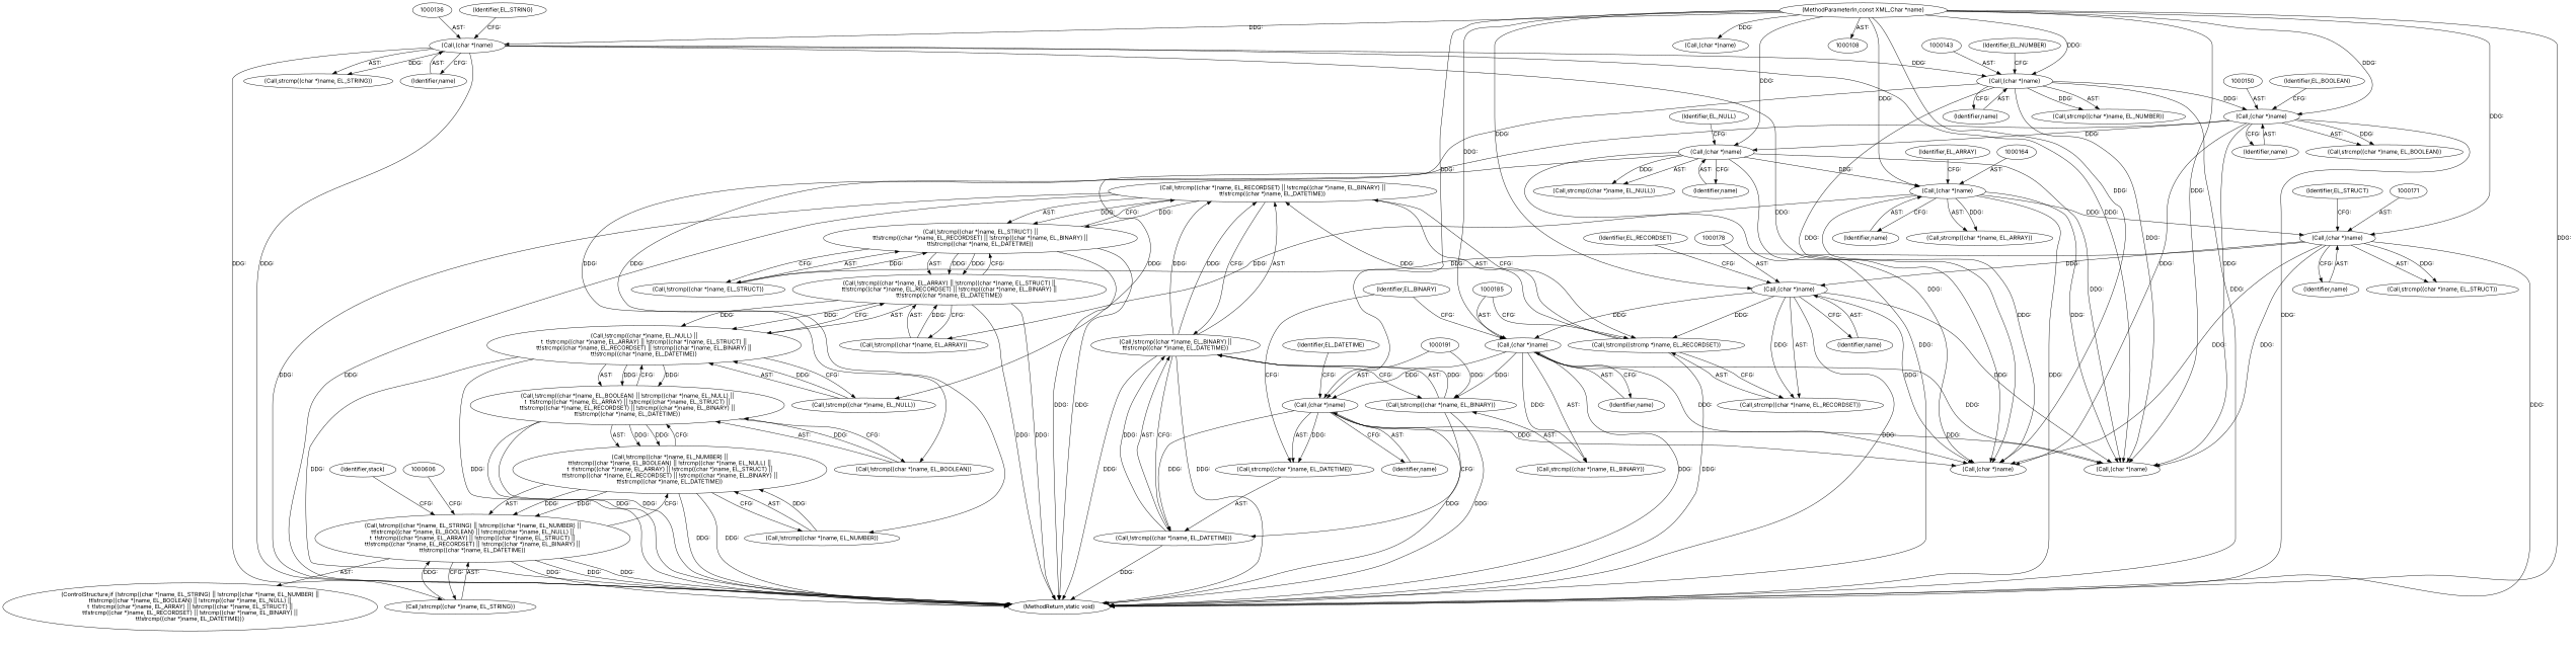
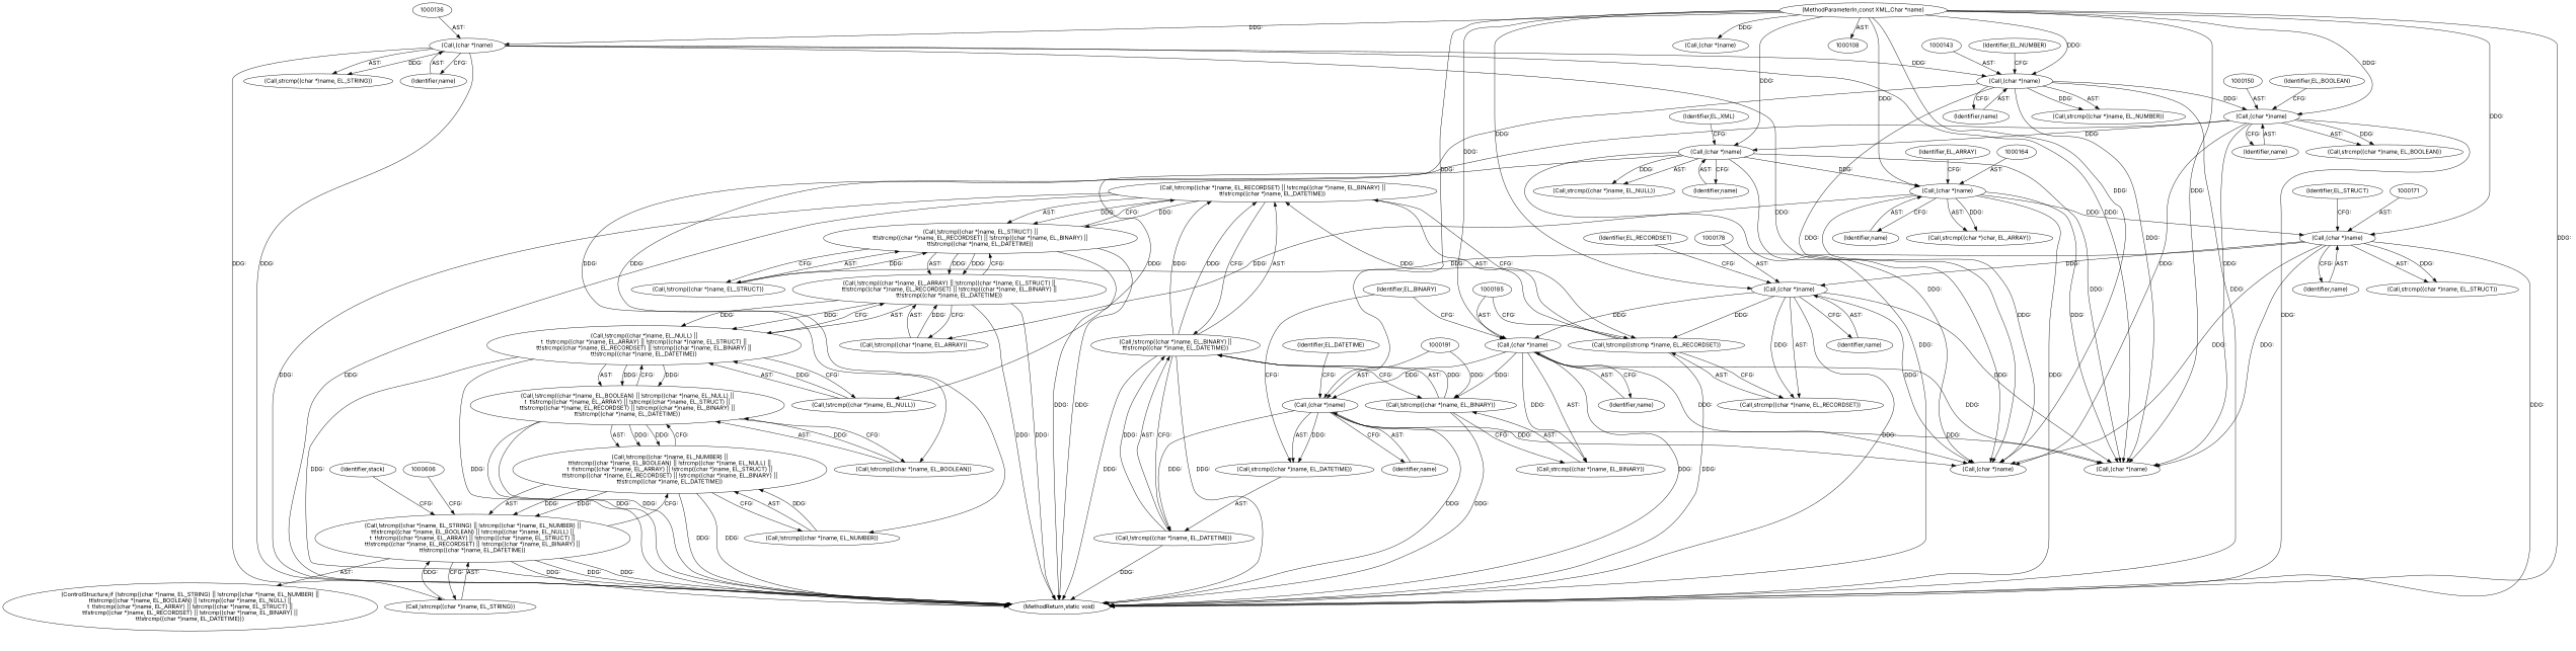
  digraph {
    fontname=Inter
    node [fontname=Inter]
    edge [fontname=Inter]
    n1 [label="(Call,!strcmp((char *)name, EL_RECORDSET) || !strcmp((char *)name, EL_BINARY) ||\n\t\t!strcmp((char *)name, EL_DATETIME))"]
    n2 [label="(Call,!strcmp((strcmp *)name, EL_RECORDSET))"]
    n3 [label="(Call,!strcmp((char *)name, EL_BINARY) ||\n\t\t!strcmp((char *)name, EL_DATETIME))"]
    n4 [label="(Call,!strcmp((char *)name, EL_STRUCT) ||\n\t\t!strcmp((char *)name, EL_RECORDSET) || !strcmp((char *)name, EL_BINARY) ||\n\t\t!strcmp((char *)name, EL_DATETIME))"]
    n5 [label="(MethodReturn,static void)"]
    n6 [label="(Call,strcmp((char *)name, EL_RECORDSET))"]
    n7 [label="(Call,!strcmp((char *)name, EL_BINARY))"]
    n8 [label="(Call,!strcmp((char *)name, EL_DATETIME))"]
    n9 [label="(Call,!strcmp((char *)name, EL_STRUCT))"]
    n10 [label="(Call,!strcmp((char *)name, EL_ARRAY) || !strcmp((char *)name, EL_STRUCT) ||\n\t\t!strcmp((char *)name, EL_RECORDSET) || !strcmp((char *)name, EL_BINARY) ||\n\t\t!strcmp((char *)name, EL_DATETIME))"]
    n11 [label="(Call,(char *)name)"]
    n12 [label="(Call,(char *)name)"]
    n13 [label="(Call,(char *)name)"]
    n14 [label="(Call,(char *)name)"]
    n15 [label="(Identifier,name)"]
    n16 [label="(Call,(char *)name)"]
    n17 [label="(Call,strcmp((char *)name, EL_BINARY))"]
    n18 [label="(Identifier,name)"]
    n19 [label="(Call,(char *)name)"]
    n20 [label="(Identifier,name)"]
    n21 [label="(Call,strcmp((char *)name, EL_STRUCT))"]
    n22 [label="(Call,(char *)name)"]
    n23 [label="(Identifier,name)"]
    n24 [label="(Call,!strcmp((char *)name, EL_ARRAY))"]
-   n25 [label="(Call,strcmp((char *)name, EL_ARRAY))"]
+   n25 [label="(Call,strcmp((char *)char, EL_ARRAY))"]
    n26 [label="(Call,(char *)name)"]
    n27 [label="(Call,strcmp((char *)name, EL_NULL))"]
    n28 [label="(Identifier,name)"]
    n29 [label="(Call,!strcmp((char *)name, EL_NULL))"]
    n30 [label="(Call,!strcmp((char *)name, EL_NULL) ||\n\t  \t!strcmp((char *)name, EL_ARRAY) || !strcmp((char *)name, EL_STRUCT) ||\n\t\t!strcmp((char *)name, EL_RECORDSET) || !strcmp((char *)name, EL_BINARY) ||\n\t\t!strcmp((char *)name, EL_DATETIME))"]
    n31 [label="(Call,(char *)name)"]
    n32 [label="(Call,!strcmp((char *)name, EL_BOOLEAN))"]
    n33 [label="(Call,strcmp((char *)name, EL_BOOLEAN))"]
    n34 [label="(Identifier,name)"]
    n35 [label="(Call,!strcmp((char *)name, EL_BOOLEAN) || !strcmp((char *)name, EL_NULL) ||\n\t  \t!strcmp((char *)name, EL_ARRAY) || !strcmp((char *)name, EL_STRUCT) ||\n\t\t!strcmp((char *)name, EL_RECORDSET) || !strcmp((char *)name, EL_BINARY) ||\n\t\t!strcmp((char *)name, EL_DATETIME))"]
    n36 [label="(Call,(char *)name)"]
    n37 [label="(Call,!strcmp((char *)name, EL_NUMBER))"]
    n38 [label="(Identifier,name)"]
    n39 [label="(Call,strcmp((char *)name, EL_NUMBER))"]
    n40 [label="(Call,!strcmp((char *)name, EL_NUMBER) ||\n\t\t!strcmp((char *)name, EL_BOOLEAN) || !strcmp((char *)name, EL_NULL) ||\n\t  \t!strcmp((char *)name, EL_ARRAY) || !strcmp((char *)name, EL_STRUCT) ||\n\t\t!strcmp((char *)name, EL_RECORDSET) || !strcmp((char *)name, EL_BINARY) ||\n\t\t!strcmp((char *)name, EL_DATETIME))"]
    n41 [label="(Call,(char *)name)"]
    n42 [label="(Identifier,name)"]
    n43 [label="(Call,strcmp((char *)name, EL_STRING))"]
    n44 [label="(Call,!strcmp((char *)name, EL_STRING))"]
    n45 [label="(Call,!strcmp((char *)name, EL_STRING) || !strcmp((char *)name, EL_NUMBER) ||\n\t\t!strcmp((char *)name, EL_BOOLEAN) || !strcmp((char *)name, EL_NULL) ||\n\t  \t!strcmp((char *)name, EL_ARRAY) || !strcmp((char *)name, EL_STRUCT) ||\n\t\t!strcmp((char *)name, EL_RECORDSET) || !strcmp((char *)name, EL_BINARY) ||\n\t\t!strcmp((char *)name, EL_DATETIME))"]
    n46 [label="(MethodParameterIn,const XML_Char *name)"]
    n47 [label="(Call,(char *)name)"]
    1000108
    n49 [label="(Call,strcmp((char *)name, EL_DATETIME))"]
    n50 [label="(Identifier,name)"]
    n51 [label="(ControlStructure,if (!strcmp((char *)name, EL_STRING) || !strcmp((char *)name, EL_NUMBER) ||\n\t\t!strcmp((char *)name, EL_BOOLEAN) || !strcmp((char *)name, EL_NULL) ||\n\t  \t!strcmp((char *)name, EL_ARRAY) || !strcmp((char *)name, EL_STRUCT) ||\n\t\t!strcmp((char *)name, EL_RECORDSET) || !strcmp((char *)name, EL_BINARY) ||\n\t\t!strcmp((char *)name, EL_DATETIME)))"]
    n52 [label="(Identifier,EL_BINARY)"]
    n53 [label="(Identifier,EL_NUMBER)"]
    n54 [label="(Identifier,EL_DATETIME)"]
    n55 [label="(Identifier,EL_ARRAY)"]
    n56 [label="(Identifier,EL_BOOLEAN)"]
    n57 [label="(Identifier,EL_RECORDSET)"]
-   n58 [label="(Identifier,EL_NULL)"]
-   n59 [label="(Identifier,EL_STRING)"]
+   n58 [label="(Identifier,EL_XML)"]
    n60 [label="(Identifier,stack)"]
    n61 [label="(Identifier,EL_STRUCT)"]
    1000185
    1000178
    1000171
    1000164
    1000150
    1000143
    1000136
    1000191
    1000606
    n1 -> n2 [label="CFG: "]
    n1 -> n3 [label="CFG: "]
    n1 -> n4 [label="AST: "]
    n1 -> n4 [label="DDG: "]
    n1 -> n4 [label="DDG: "]
    n1 -> n5 [label="DDG: "]
    n1 -> n5 [label="DDG: "]
    n2 -> n1 [label="AST: "]
    n2 -> n1 [label="DDG: "]
    n2 -> n5 [label="DDG: "]
    n2 -> n6 [label="CFG: "]
    n3 -> n1 [label="AST: "]
    n3 -> n1 [label="DDG: "]
    n3 -> n1 [label="DDG: "]
    n3 -> n5 [label="DDG: "]
    n3 -> n5 [label="DDG: "]
    n3 -> n7 [label="CFG: "]
    n3 -> n8 [label="CFG: "]
    n4 -> n1 [label="CFG: "]
    n4 -> n5 [label="DDG: "]
    n4 -> n5 [label="DDG: "]
    n4 -> n9 [label="CFG: "]
    n4 -> n10 [label="AST: "]
    n4 -> n10 [label="DDG: "]
    n4 -> n10 [label="DDG: "]
    n6 -> n2 [label="AST: "]
    n7 -> n3 [label="AST: "]
    n7 -> n3 [label="DDG: "]
    n7 -> n5 [label="DDG: "]
-   n7 -> n8 [label="CFG: "]
+   n7 -> n17 [label="CFG: "]
    n8 -> n3 [label="AST: "]
    n8 -> n3 [label="DDG: "]
    n8 -> n5 [label="DDG: "]
    n9 -> n4 [label="AST: "]
    n9 -> n4 [label="DDG: "]
    n10 -> n4 [label="CFG: "]
    n10 -> n5 [label="DDG: "]
    n10 -> n5 [label="DDG: "]
    n10 -> n24 [label="CFG: "]
    n10 -> n30 [label="AST: "]
    n10 -> n30 [label="DDG: "]
    n10 -> n30 [label="DDG: "]
    n11 -> n2 [label="DDG: "]
    n11 -> n5 [label="DDG: "]
    n11 -> n6 [label="AST: "]
    n11 -> n6 [label="DDG: "]
    n11 -> n12 [label="DDG: "]
    n11 -> n13 [label="DDG: "]
    n11 -> n14 [label="DDG: "]
    n11 -> n15 [label="CFG: "]
    n12 -> n5 [label="DDG: "]
    n12 -> n7 [label="DDG: "]
    n12 -> n13 [label="DDG: "]
    n12 -> n14 [label="DDG: "]
    n12 -> n16 [label="DDG: "]
    n12 -> n17 [label="AST: "]
    n12 -> n17 [label="DDG: "]
    n12 -> n18 [label="CFG: "]
    n15 -> n11 [label="AST: "]
    n16 -> n5 [label="DDG: "]
    n16 -> n8 [label="DDG: "]
    n16 -> n13 [label="DDG: "]
    n16 -> n14 [label="DDG: "]
    n16 -> n49 [label="AST: "]
    n16 -> n49 [label="DDG: "]
    n16 -> n50 [label="CFG: "]
    n17 -> n7 [label="AST: "]
    n18 -> n12 [label="AST: "]
    n19 -> n5 [label="DDG: "]
    n19 -> n9 [label="DDG: "]
    n19 -> n11 [label="DDG: "]
    n19 -> n13 [label="DDG: "]
    n19 -> n14 [label="DDG: "]
    n19 -> n20 [label="CFG: "]
    n19 -> n21 [label="AST: "]
    n19 -> n21 [label="DDG: "]
    n20 -> n19 [label="AST: "]
    n22 -> n5 [label="DDG: "]
    n22 -> n13 [label="DDG: "]
    n22 -> n14 [label="DDG: "]
    n22 -> n19 [label="DDG: "]
    n22 -> n23 [label="CFG: "]
    n22 -> n24 [label="DDG: "]
    n22 -> n25 [label="AST: "]
    n22 -> n25 [label="DDG: "]
    n23 -> n22 [label="AST: "]
    n24 -> n10 [label="AST: "]
    n24 -> n10 [label="DDG: "]
    n26 -> n5 [label="DDG: "]
    n26 -> n13 [label="DDG: "]
    n26 -> n14 [label="DDG: "]
    n26 -> n22 [label="DDG: "]
    n26 -> n27 [label="AST: "]
    n26 -> n27 [label="DDG: "]
    n26 -> n28 [label="CFG: "]
    n26 -> n29 [label="DDG: "]
    n28 -> n26 [label="AST: "]
    n29 -> n30 [label="AST: "]
    n29 -> n30 [label="DDG: "]
    n30 -> n5 [label="DDG: "]
    n30 -> n5 [label="DDG: "]
    n30 -> n10 [label="CFG: "]
    n30 -> n29 [label="CFG: "]
    n30 -> n35 [label="AST: "]
    n30 -> n35 [label="DDG: "]
    n30 -> n35 [label="DDG: "]
    n31 -> n5 [label="DDG: "]
    n31 -> n13 [label="DDG: "]
    n31 -> n14 [label="DDG: "]
    n31 -> n26 [label="DDG: "]
    n31 -> n32 [label="DDG: "]
    n31 -> n33 [label="AST: "]
    n31 -> n33 [label="DDG: "]
    n31 -> n34 [label="CFG: "]
    n32 -> n35 [label="AST: "]
    n32 -> n35 [label="DDG: "]
    n34 -> n31 [label="AST: "]
    n35 -> n5 [label="DDG: "]
    n35 -> n5 [label="DDG: "]
    n35 -> n30 [label="CFG: "]
    n35 -> n32 [label="CFG: "]
    n35 -> n40 [label="AST: "]
    n35 -> n40 [label="DDG: "]
    n35 -> n40 [label="DDG: "]
    n36 -> n5 [label="DDG: "]
    n36 -> n13 [label="DDG: "]
    n36 -> n14 [label="DDG: "]
    n36 -> n31 [label="DDG: "]
    n36 -> n37 [label="DDG: "]
    n36 -> n38 [label="CFG: "]
    n36 -> n39 [label="AST: "]
    n36 -> n39 [label="DDG: "]
    n37 -> n40 [label="AST: "]
    n37 -> n40 [label="DDG: "]
    n38 -> n36 [label="AST: "]
    n40 -> n5 [label="DDG: "]
    n40 -> n5 [label="DDG: "]
    n40 -> n35 [label="CFG: "]
    n40 -> n37 [label="CFG: "]
    n40 -> n45 [label="AST: "]
    n40 -> n45 [label="DDG: "]
    n40 -> n45 [label="DDG: "]
    n41 -> n5 [label="DDG: "]
    n41 -> n13 [label="DDG: "]
    n41 -> n14 [label="DDG: "]
    n41 -> n36 [label="DDG: "]
    n41 -> n42 [label="CFG: "]
    n41 -> n43 [label="AST: "]
    n41 -> n43 [label="DDG: "]
    n41 -> n44 [label="DDG: "]
    n42 -> n41 [label="AST: "]
    n44 -> n45 [label="AST: "]
    n44 -> n45 [label="DDG: "]
    n45 -> n5 [label="DDG: "]
    n45 -> n5 [label="DDG: "]
    n45 -> n5 [label="DDG: "]
    n45 -> n40 [label="CFG: "]
    n45 -> n44 [label="CFG: "]
    n45 -> n51 [label="AST: "]
    n46 -> n5 [label="DDG: "]
    n46 -> n11 [label="DDG: "]
    n46 -> n12 [label="DDG: "]
    n46 -> n13 [label="DDG: "]
    n46 -> n14 [label="DDG: "]
    n46 -> n16 [label="DDG: "]
    n46 -> n19 [label="DDG: "]
    n46 -> n22 [label="DDG: "]
    n46 -> n26 [label="DDG: "]
    n46 -> n31 [label="DDG: "]
    n46 -> n36 [label="DDG: "]
    n46 -> n41 [label="DDG: "]
    n46 -> n47 [label="DDG: "]
    n46 -> 1000108 [label="AST: "]
    n49 -> n8 [label="AST: "]
    n50 -> n16 [label="AST: "]
    n52 -> n12 [label="CFG: "]
    n52 -> n49 [label="CFG: "]
    n53 -> n36 [label="CFG: "]
    n54 -> n16 [label="CFG: "]
    n55 -> n22 [label="CFG: "]
    n56 -> n31 [label="CFG: "]
    n57 -> n11 [label="CFG: "]
    n58 -> n26 [label="CFG: "]
-   n59 -> n41 [label="CFG: "]
    n60 -> n45 [label="CFG: "]
    n61 -> n19 [label="CFG: "]
    1000185 -> n2 [label="CFG: "]
    1000185 -> n12 [label="AST: "]
    1000178 -> n11 [label="AST: "]
    1000171 -> n19 [label="AST: "]
    1000164 -> n22 [label="AST: "]
    1000150 -> n31 [label="AST: "]
    1000143 -> n36 [label="AST: "]
    1000136 -> n41 [label="AST: "]
    1000191 -> n7 [label="DDG: "]
    1000191 -> n16 [label="AST: "]
    1000606 -> n45 [label="CFG: "]
  }
